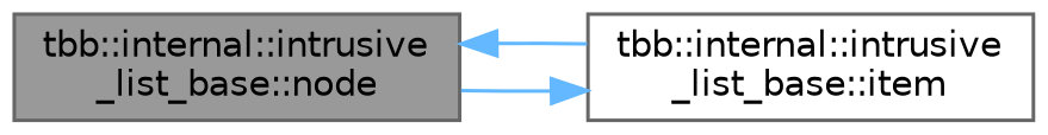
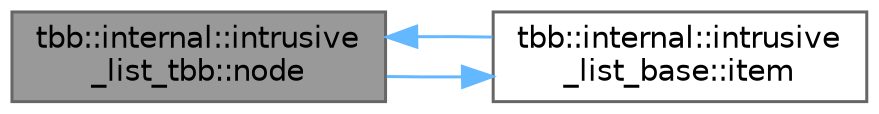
  digraph {
    rankdir=LR
    node [fontname=Helvetica fontsize=10 shape=box style=filled]
    edge [color=steelblue1 fontname=Helvetica fontsize=10 labelfontname=Helvetica labelfontsize=10 style=solid]
-   n1 [color=gray40 fillcolor=grey60 fontcolor=black height=0.2 label="tbb::internal::intrusive\l_list_base::node" width=0.4]
+   n1 [color=gray40 fillcolor=grey60 fontcolor=black height=0.2 label="tbb::internal::intrusive\l_list_tbb::node" width=0.4]
    n2 [color=grey40 fillcolor=white height=0.2 label="tbb::internal::intrusive\l_list_base::item" width=0.4]
    n1 -> n2
    n2 -> n1
  }
